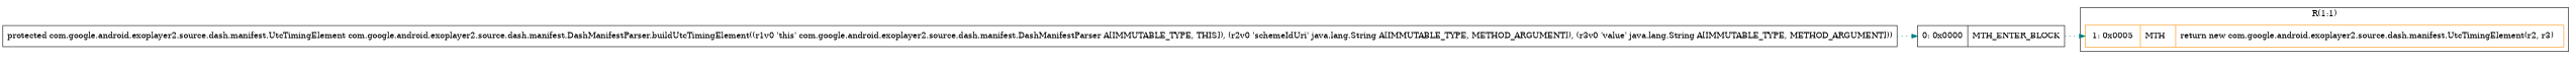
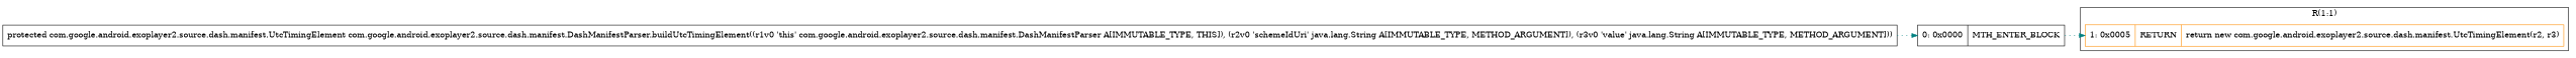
  digraph {
    rankdir=LR
    node [color=black shape=record]
    edge [color=teal style=dotted]
-   n1 [color=darkorange label="{1\:\ 0x0005|MTH\l|return new com.google.android.exoplayer2.source.dash.manifest.UtcTimingElement(r2, r3)\l}"]
+   n1 [color=darkorange label="{1\:\ 0x0005|RETURN\l|return new com.google.android.exoplayer2.source.dash.manifest.UtcTimingElement(r2, r3)\l}"]
    n2 [label="{0\:\ 0x0000|MTH_ENTER_BLOCK\l}"]
    n3 [label="{protected com.google.android.exoplayer2.source.dash.manifest.UtcTimingElement com.google.android.exoplayer2.source.dash.manifest.DashManifestParser.buildUtcTimingElement((r1v0 'this' com.google.android.exoplayer2.source.dash.manifest.DashManifestParser A[IMMUTABLE_TYPE, THIS]), (r2v0 'schemeIdUri' java.lang.String A[IMMUTABLE_TYPE, METHOD_ARGUMENT]), (r3v0 'value' java.lang.String A[IMMUTABLE_TYPE, METHOD_ARGUMENT])) }"]
    subgraph cluster_1 {
      label="R(1:1)"
      n1
    }
    n2 -> n1
    n3 -> n2
  }
